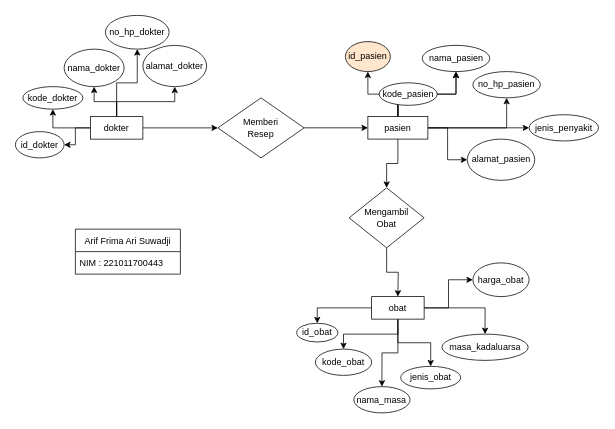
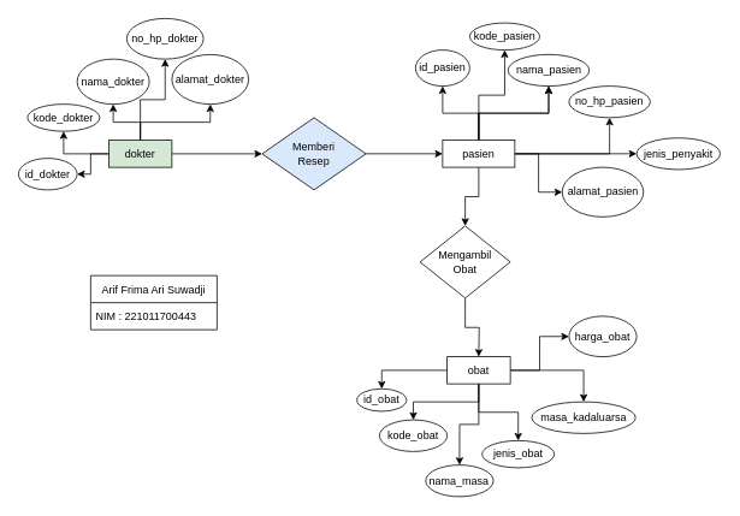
  <mxCell id="0" />
  <mxCell id="1" parent="0" />
  <mxCell id="2" value="" style="edgeStyle=orthogonalEdgeStyle;rounded=0;orthogonalLoop=1;jettySize=auto;html=1;" edge="1" parent="1" source="8" target="9"><mxGeometry relative="1" as="geometry" /></mxCell>
  <mxCell id="3" value="" style="edgeStyle=orthogonalEdgeStyle;rounded=0;orthogonalLoop=1;jettySize=auto;html=1;" edge="1" parent="1" source="8" target="10"><mxGeometry relative="1" as="geometry" /></mxCell>
  <mxCell id="4" value="" style="edgeStyle=orthogonalEdgeStyle;rounded=0;orthogonalLoop=1;jettySize=auto;html=1;" edge="1" parent="1" source="8" target="11"><mxGeometry relative="1" as="geometry" /></mxCell>
  <mxCell id="5" value="" style="edgeStyle=orthogonalEdgeStyle;rounded=0;orthogonalLoop=1;jettySize=auto;html=1;" edge="1" parent="1" source="8" target="12"><mxGeometry relative="1" as="geometry" /></mxCell>
  <mxCell id="6" value="" style="edgeStyle=orthogonalEdgeStyle;rounded=0;orthogonalLoop=1;jettySize=auto;html=1;" edge="1" parent="1" source="8" target="13"><mxGeometry relative="1" as="geometry" /></mxCell>
  <mxCell id="7" value="" style="edgeStyle=orthogonalEdgeStyle;rounded=0;orthogonalLoop=1;jettySize=auto;html=1;entryX=0;entryY=0.5;entryDx=0;entryDy=0;" edge="1" parent="1" source="8" target="43"><mxGeometry relative="1" as="geometry"><mxPoint x="290" y="172.5" as="targetPoint" /></mxGeometry></mxCell>
- <mxCell id="8" value="dokter" style="rounded=0;whiteSpace=wrap;html=1;" vertex="1" parent="1"><mxGeometry x="120" y="155" width="70" height="30" as="geometry" /></mxCell>
+ <mxCell id="8" value="dokter" style="rounded=0;whiteSpace=wrap;html=1;fillColor=#d5e8d4;" vertex="1" parent="1"><mxGeometry x="120" y="155" width="70" height="30" as="geometry" /></mxCell>
  <mxCell id="9" value="id_dokter" style="ellipse;whiteSpace=wrap;html=1;rounded=0;" vertex="1" parent="1"><mxGeometry x="20" y="175" width="65" height="35" as="geometry" /></mxCell>
  <mxCell id="10" value="kode_dokter" style="ellipse;whiteSpace=wrap;html=1;rounded=0;" vertex="1" parent="1"><mxGeometry x="30" y="115" width="80" height="30" as="geometry" /></mxCell>
  <mxCell id="11" value="nama_dokter" style="ellipse;whiteSpace=wrap;html=1;rounded=0;" vertex="1" parent="1"><mxGeometry x="85" y="65" width="80" height="50" as="geometry" /></mxCell>
  <mxCell id="12" value="no_hp_dokter" style="ellipse;whiteSpace=wrap;html=1;rounded=0;" vertex="1" parent="1"><mxGeometry x="140" y="20" width="85" height="45" as="geometry" /></mxCell>
  <mxCell id="13" value="alamat_dokter" style="ellipse;whiteSpace=wrap;html=1;rounded=0;" vertex="1" parent="1"><mxGeometry x="190" y="60" width="85" height="55" as="geometry" /></mxCell>
  <mxCell id="14" value="" style="edgeStyle=orthogonalEdgeStyle;rounded=0;orthogonalLoop=1;jettySize=auto;html=1;" edge="1" parent="1" source="22" target="23"><mxGeometry relative="1" as="geometry" /></mxCell>
  <mxCell id="15" value="" style="edgeStyle=orthogonalEdgeStyle;rounded=0;orthogonalLoop=1;jettySize=auto;html=1;" edge="1" parent="1" source="22" target="24"><mxGeometry relative="1" as="geometry" /></mxCell>
  <mxCell id="16" value="" style="edgeStyle=orthogonalEdgeStyle;rounded=0;orthogonalLoop=1;jettySize=auto;html=1;" edge="1" parent="1" source="22" target="25"><mxGeometry relative="1" as="geometry" /></mxCell>
  <mxCell id="17" value="" style="edgeStyle=orthogonalEdgeStyle;rounded=0;orthogonalLoop=1;jettySize=auto;html=1;" edge="1" parent="1" source="22" target="25"><mxGeometry relative="1" as="geometry" /></mxCell>
  <mxCell id="18" value="" style="edgeStyle=orthogonalEdgeStyle;rounded=0;orthogonalLoop=1;jettySize=auto;html=1;" edge="1" parent="1" source="22" target="26"><mxGeometry relative="1" as="geometry" /></mxCell>
  <mxCell id="19" value="" style="edgeStyle=orthogonalEdgeStyle;rounded=0;orthogonalLoop=1;jettySize=auto;html=1;" edge="1" parent="1" source="22" target="27"><mxGeometry relative="1" as="geometry" /></mxCell>
  <mxCell id="20" value="" style="edgeStyle=orthogonalEdgeStyle;rounded=0;orthogonalLoop=1;jettySize=auto;html=1;" edge="1" parent="1" source="22" target="41"><mxGeometry relative="1" as="geometry" /></mxCell>
  <mxCell id="21" style="edgeStyle=orthogonalEdgeStyle;rounded=0;orthogonalLoop=1;jettySize=auto;html=1;" edge="1" parent="1" source="22" target="45"><mxGeometry relative="1" as="geometry" /></mxCell>
  <mxCell id="22" value="pasien" style="rounded=0;whiteSpace=wrap;html=1;" vertex="1" parent="1"><mxGeometry x="490" y="154.95" width="80" height="30" as="geometry" /></mxCell>
- <mxCell id="23" value="id_pasien" style="ellipse;whiteSpace=wrap;html=1;rounded=0;fillColor=#ffe6cc;" vertex="1" parent="1"><mxGeometry x="460" y="54.95" width="60" height="40" as="geometry" /></mxCell>
- <mxCell id="24" value="kode_pasien" style="ellipse;whiteSpace=wrap;html=1;rounded=0;" vertex="1" parent="1"><mxGeometry x="505" y="109.95" width="77.5" height="30" as="geometry" /></mxCell>
+ <mxCell id="23" value="id_pasien" style="ellipse;whiteSpace=wrap;html=1;rounded=0;" vertex="1" parent="1"><mxGeometry x="460" y="54.95" width="60" height="40" as="geometry" /></mxCell>
+ <mxCell id="24" value="kode_pasien" style="ellipse;whiteSpace=wrap;html=1;rounded=0;" vertex="1" parent="1"><mxGeometry x="520" y="24.95" width="77.5" height="30" as="geometry" /></mxCell>
  <mxCell id="25" value="nama_pasien" style="ellipse;whiteSpace=wrap;html=1;rounded=0;" vertex="1" parent="1"><mxGeometry x="562.5" y="59.95" width="90" height="35" as="geometry" /></mxCell>
  <mxCell id="26" value="no_hp_pasien" style="ellipse;whiteSpace=wrap;html=1;rounded=0;" vertex="1" parent="1"><mxGeometry x="630" y="94.95" width="90" height="35" as="geometry" /></mxCell>
  <mxCell id="27" value="alamat_pasien" style="ellipse;whiteSpace=wrap;html=1;rounded=0;" vertex="1" parent="1"><mxGeometry x="622.5" y="184.95" width="90" height="55" as="geometry" /></mxCell>
  <mxCell id="28" value="" style="edgeStyle=orthogonalEdgeStyle;rounded=0;orthogonalLoop=1;jettySize=auto;html=1;" edge="1" parent="1" source="34" target="36"><mxGeometry relative="1" as="geometry" /></mxCell>
  <mxCell id="29" value="" style="edgeStyle=orthogonalEdgeStyle;rounded=0;orthogonalLoop=1;jettySize=auto;html=1;" edge="1" parent="1" source="34" target="37"><mxGeometry relative="1" as="geometry" /></mxCell>
  <mxCell id="30" value="" style="edgeStyle=orthogonalEdgeStyle;rounded=0;orthogonalLoop=1;jettySize=auto;html=1;" edge="1" parent="1" source="34" target="38"><mxGeometry relative="1" as="geometry" /></mxCell>
  <mxCell id="31" value="" style="edgeStyle=orthogonalEdgeStyle;rounded=0;orthogonalLoop=1;jettySize=auto;html=1;" edge="1" parent="1" source="34" target="39"><mxGeometry relative="1" as="geometry" /></mxCell>
  <mxCell id="32" value="" style="edgeStyle=orthogonalEdgeStyle;rounded=0;orthogonalLoop=1;jettySize=auto;html=1;" edge="1" parent="1" source="34" target="40"><mxGeometry relative="1" as="geometry" /></mxCell>
  <mxCell id="33" style="edgeStyle=orthogonalEdgeStyle;rounded=0;orthogonalLoop=1;jettySize=auto;html=1;entryX=0.5;entryY=0;entryDx=0;entryDy=0;" edge="1" parent="1" source="34" target="35"><mxGeometry relative="1" as="geometry" /></mxCell>
  <mxCell id="34" value="obat" style="rounded=0;whiteSpace=wrap;html=1;" vertex="1" parent="1"><mxGeometry x="495" y="395" width="70" height="30" as="geometry" /></mxCell>
  <mxCell id="35" value="id_obat" style="ellipse;whiteSpace=wrap;html=1;rounded=0;" vertex="1" parent="1"><mxGeometry x="395" y="430.5" width="55" height="25" as="geometry" /></mxCell>
  <mxCell id="36" value="kode_obat" style="ellipse;whiteSpace=wrap;html=1;rounded=0;" vertex="1" parent="1"><mxGeometry x="420" y="465" width="75" height="35" as="geometry" /></mxCell>
  <mxCell id="37" value="nama_masa" style="ellipse;whiteSpace=wrap;html=1;rounded=0;" vertex="1" parent="1"><mxGeometry x="471.25" y="515" width="75" height="35" as="geometry" /></mxCell>
  <mxCell id="38" value="jenis_obat" style="ellipse;whiteSpace=wrap;html=1;rounded=0;" vertex="1" parent="1"><mxGeometry x="533.75" y="488" width="80" height="30" as="geometry" /></mxCell>
  <mxCell id="39" value="masa_kadaluarsa" style="ellipse;whiteSpace=wrap;html=1;rounded=0;" vertex="1" parent="1"><mxGeometry x="588.75" y="445" width="115" height="35" as="geometry" /></mxCell>
  <mxCell id="40" value="harga_obat" style="ellipse;whiteSpace=wrap;html=1;rounded=0;" vertex="1" parent="1"><mxGeometry x="630" y="350" width="75" height="45" as="geometry" /></mxCell>
  <mxCell id="41" value="jenis_penyakit" style="ellipse;whiteSpace=wrap;html=1;rounded=0;" vertex="1" parent="1"><mxGeometry x="705" y="152.45" width="92.5" height="35" as="geometry" /></mxCell>
  <mxCell id="42" style="edgeStyle=orthogonalEdgeStyle;rounded=0;orthogonalLoop=1;jettySize=auto;html=1;entryX=0;entryY=0.5;entryDx=0;entryDy=0;" edge="1" parent="1" source="43" target="22"><mxGeometry relative="1" as="geometry" /></mxCell>
- <mxCell id="43" value="Memberi&lt;br&gt;Resep" style="rhombus;whiteSpace=wrap;html=1;rounded=0;" vertex="1" parent="1"><mxGeometry x="290" y="130" width="115" height="80" as="geometry" /></mxCell>
+ <mxCell id="43" value="Memberi&lt;br&gt;Resep" style="rhombus;whiteSpace=wrap;html=1;rounded=0;fillColor=#dae8fc;" vertex="1" parent="1"><mxGeometry x="290" y="130" width="115" height="80" as="geometry" /></mxCell>
  <mxCell id="44" style="edgeStyle=orthogonalEdgeStyle;rounded=0;orthogonalLoop=1;jettySize=auto;html=1;" edge="1" parent="1" source="45"><mxGeometry relative="1" as="geometry"><mxPoint x="530" y="395" as="targetPoint" /></mxGeometry></mxCell>
  <mxCell id="45" value="Mengambil &lt;br&gt;Obat" style="rhombus;whiteSpace=wrap;html=1;rounded=0;" vertex="1" parent="1"><mxGeometry x="465" y="249.95" width="100" height="80" as="geometry" /></mxCell>
  <mxCell id="46" value="Arif Frima Ari Suwadji" style="swimlane;fontStyle=0;childLayout=stackLayout;horizontal=1;startSize=30;horizontalStack=0;resizeParent=1;resizeParentMax=0;resizeLast=0;collapsible=1;marginBottom=0;" vertex="1" parent="1"><mxGeometry x="100" y="305" width="140" height="60" as="geometry" /></mxCell>
  <mxCell id="47" value="NIM : 221011700443" style="text;strokeColor=none;fillColor=none;align=left;verticalAlign=middle;spacingLeft=4;spacingRight=4;overflow=hidden;points=[[0,0.5],[1,0.5]];portConstraint=eastwest;rotatable=0;" vertex="1" parent="46"><mxGeometry y="30" width="140" height="30" as="geometry" /></mxCell>
